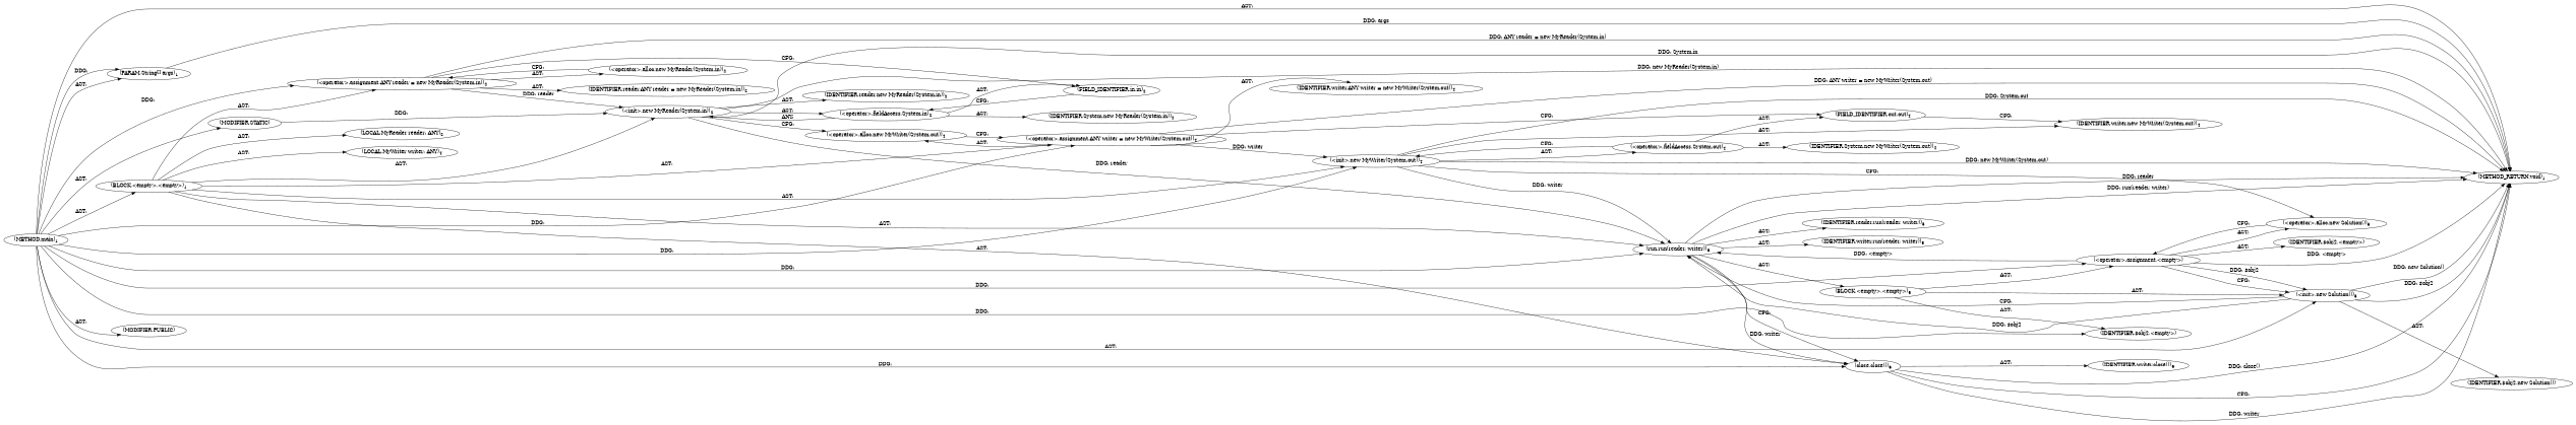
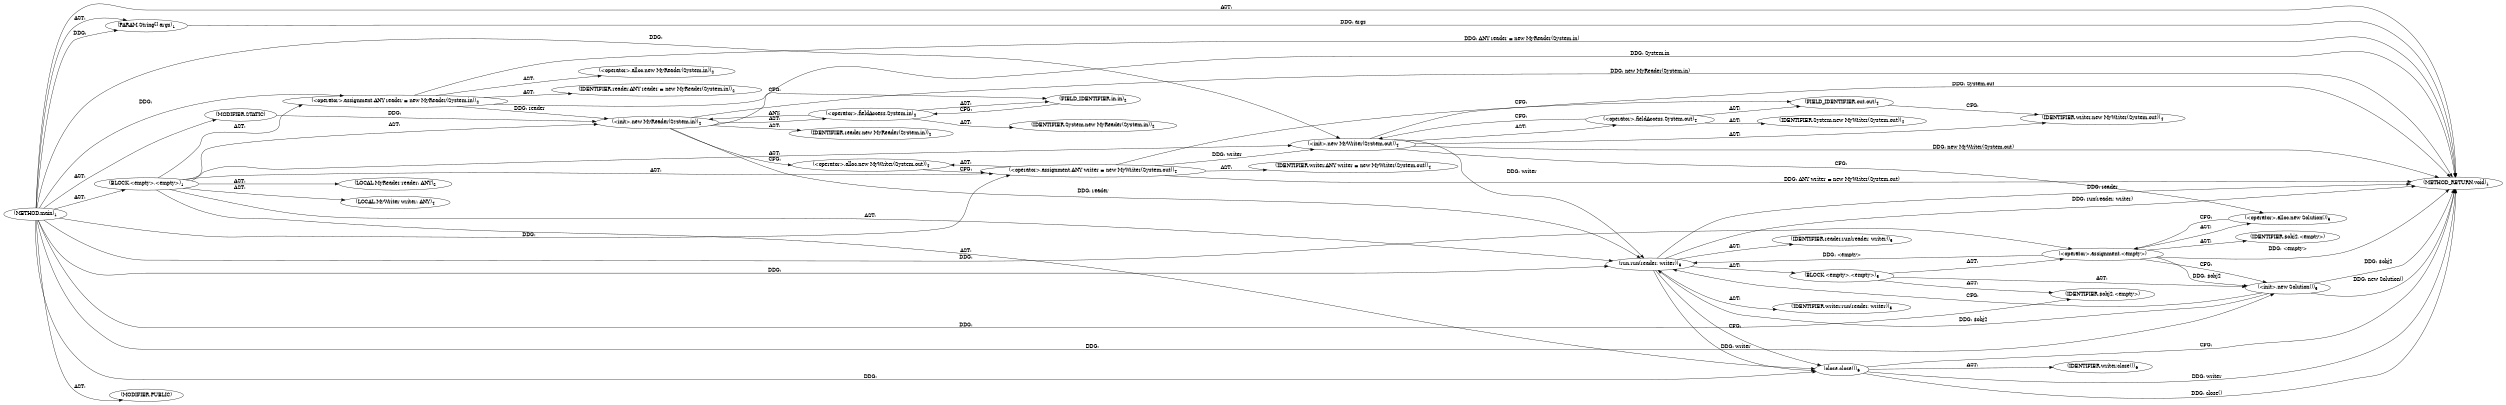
  digraph {
    rankdir=LR
    n1 [label=<(METHOD,main)<SUB>1</SUB>>]
    n2 [label=<(PARAM,String[] args)<SUB>1</SUB>>]
    n3 [label=<(BLOCK,&lt;empty&gt;,&lt;empty&gt;)<SUB>1</SUB>>]
    n4 [label=<(&lt;operator&gt;.assignment,ANY reader = new MyReader(System.in))<SUB>2</SUB>>]
    n5 [label=<(&lt;operator&gt;.assignment,ANY writer = new MyWriter(System.out))<SUB>4</SUB>>]
    n6 [label=<(&lt;init&gt;,new MyWriter(System.out))<SUB>4</SUB>>]
    n7 [label=<(run,run(reader, writer))<SUB>5</SUB>>]
    n8 [label=<(&lt;operator&gt;.assignment,&lt;empty&gt;)>]
    n9 [label=<(&lt;init&gt;,new Solution())<SUB>5</SUB>>]
    n10 [label=<(IDENTIFIER,$obj2,&lt;empty&gt;)>]
    n11 [label=<(close,close())<SUB>6</SUB>>]
    n12 [label=<(MODIFIER,PUBLIC)>]
    n13 [label=<(MODIFIER,STATIC)>]
    n14 [label=<(METHOD_RETURN,void)<SUB>1</SUB>>]
    n15 [label=<(&lt;init&gt;,new MyReader(System.in))<SUB>2</SUB>>]
    n16 [label=<(LOCAL,MyReader reader: ANY)<SUB>2</SUB>>]
    n17 [label=<(LOCAL,MyWriter writer: ANY)<SUB>4</SUB>>]
    n18 [label=<(&lt;operator&gt;.alloc,new MyReader(System.in))<SUB>2</SUB>>]
    n19 [label=<(IDENTIFIER,reader,ANY reader = new MyReader(System.in))<SUB>2</SUB>>]
    n20 [label=<(FIELD_IDENTIFIER,in,in)<SUB>2</SUB>>]
    n21 [label=<(IDENTIFIER,reader,new MyReader(System.in))<SUB>2</SUB>>]
    n22 [label=<(&lt;operator&gt;.fieldAccess,System.in)<SUB>2</SUB>>]
    n23 [label=<(&lt;operator&gt;.alloc,new MyWriter(System.out))<SUB>4</SUB>>]
    n24 [label=<(IDENTIFIER,writer,ANY writer = new MyWriter(System.out))<SUB>4</SUB>>]
    n25 [label=<(FIELD_IDENTIFIER,out,out)<SUB>4</SUB>>]
    n26 [label=<(IDENTIFIER,writer,new MyWriter(System.out))<SUB>4</SUB>>]
    n27 [label=<(&lt;operator&gt;.fieldAccess,System.out)<SUB>4</SUB>>]
    n28 [label=<(&lt;operator&gt;.alloc,new Solution())<SUB>5</SUB>>]
    n29 [label=<(BLOCK,&lt;empty&gt;,&lt;empty&gt;)<SUB>5</SUB>>]
    n30 [label=<(IDENTIFIER,reader,run(reader, writer))<SUB>5</SUB>>]
    n31 [label=<(IDENTIFIER,writer,run(reader, writer))<SUB>5</SUB>>]
    n32 [label=<(IDENTIFIER,$obj2,&lt;empty&gt;)>]
-   n33 [label=<(IDENTIFIER,$obj2,new Solution())>]
    n34 [label=<(IDENTIFIER,writer,close())<SUB>6</SUB>>]
    n35 [label=<(IDENTIFIER,System,new MyReader(System.in))<SUB>2</SUB>>]
    n36 [label=<(IDENTIFIER,System,new MyWriter(System.out))<SUB>4</SUB>>]
    n1 -> n2 [label="AST: "]
    n1 -> n2 [label="DDG: "]
    n1 -> n3 [label="AST: "]
    n1 -> n4 [label="DDG: "]
    n1 -> n5 [label="DDG: "]
    n1 -> n6 [label="DDG: "]
    n1 -> n7 [label="DDG: "]
    n1 -> n8 [label="DDG: "]
-   n1 -> n9 [label="AST: "]
+   n1 -> n9 [label="DDG: "]
    n1 -> n10 [label="DDG: "]
    n1 -> n11 [label="DDG: "]
    n1 -> n12 [label="AST: "]
    n1 -> n13 [label="AST: "]
    n1 -> n14 [label="AST: "]
    n2 -> n14 [label="DDG: args"]
    n3 -> n4 [label="AST: "]
    n3 -> n5 [label="AST: "]
    n3 -> n6 [label="AST: "]
    n3 -> n7 [label="AST: "]
    n3 -> n11 [label="AST: "]
    n3 -> n15 [label="AST: "]
    n3 -> n16 [label="AST: "]
    n3 -> n17 [label="AST: "]
    n4 -> n14 [label="DDG: ANY reader = new MyReader(System.in)"]
    n4 -> n15 [label="DDG: reader"]
    n4 -> n18 [label="AST: "]
    n4 -> n19 [label="AST: "]
    n4 -> n20 [label="CFG: "]
    n5 -> n6 [label="DDG: writer"]
    n5 -> n14 [label="DDG: ANY writer = new MyWriter(System.out)"]
    n5 -> n23 [label="AST: "]
    n5 -> n24 [label="AST: "]
    n5 -> n25 [label="CFG: "]
    n6 -> n7 [label="DDG: writer"]
    n6 -> n14 [label="DDG: System.out"]
    n6 -> n14 [label="DDG: new MyWriter(System.out)"]
    n6 -> n26 [label="AST: "]
    n6 -> n27 [label="AST: "]
    n6 -> n28 [label="CFG: "]
    n7 -> n11 [label="CFG: "]
    n7 -> n11 [label="DDG: writer"]
    n7 -> n14 [label="DDG: reader"]
    n7 -> n14 [label="DDG: run(reader, writer)"]
    n7 -> n29 [label="AST: "]
    n7 -> n30 [label="AST: "]
    n7 -> n31 [label="AST: "]
    n8 -> n7 [label="DDG: &lt;empty&gt;"]
    n8 -> n9 [label="CFG: "]
    n8 -> n9 [label="DDG: $obj2"]
    n8 -> n14 [label="DDG: &lt;empty&gt;"]
    n8 -> n28 [label="AST: "]
    n8 -> n32 [label="AST: "]
    n9 -> n7 [label="CFG: "]
    n9 -> n7 [label="DDG: $obj2"]
    n9 -> n14 [label="DDG: $obj2"]
    n9 -> n14 [label="DDG: new Solution()"]
-   n9 -> n33 [label="AST: "]
    n11 -> n14 [label="CFG: "]
    n11 -> n14 [label="DDG: writer"]
    n11 -> n14 [label="DDG: close()"]
    n11 -> n34 [label="AST: "]
    n13 -> n15 [label="DDG: "]
    n15 -> n7 [label="DDG: reader"]
    n15 -> n14 [label="DDG: System.in"]
    n15 -> n14 [label="DDG: new MyReader(System.in)"]
    n15 -> n21 [label="AST: "]
    n15 -> n22 [label="AST: "]
    n15 -> n23 [label="CFG: "]
-   n18 -> n4 [label="CFG: "]
    n20 -> n22 [label="CFG: "]
    n22 -> n15 [label="ANY: "]
    n22 -> n20 [label="AST: "]
    n22 -> n35 [label="AST: "]
    n23 -> n5 [label="CFG: "]
    n25 -> n26 [label="CFG: "]
    n27 -> n6 [label="CFG: "]
    n27 -> n25 [label="AST: "]
    n27 -> n36 [label="AST: "]
    n28 -> n8 [label="CFG: "]
    n29 -> n8 [label="AST: "]
    n29 -> n9 [label="AST: "]
    n29 -> n10 [label="AST: "]
  }
